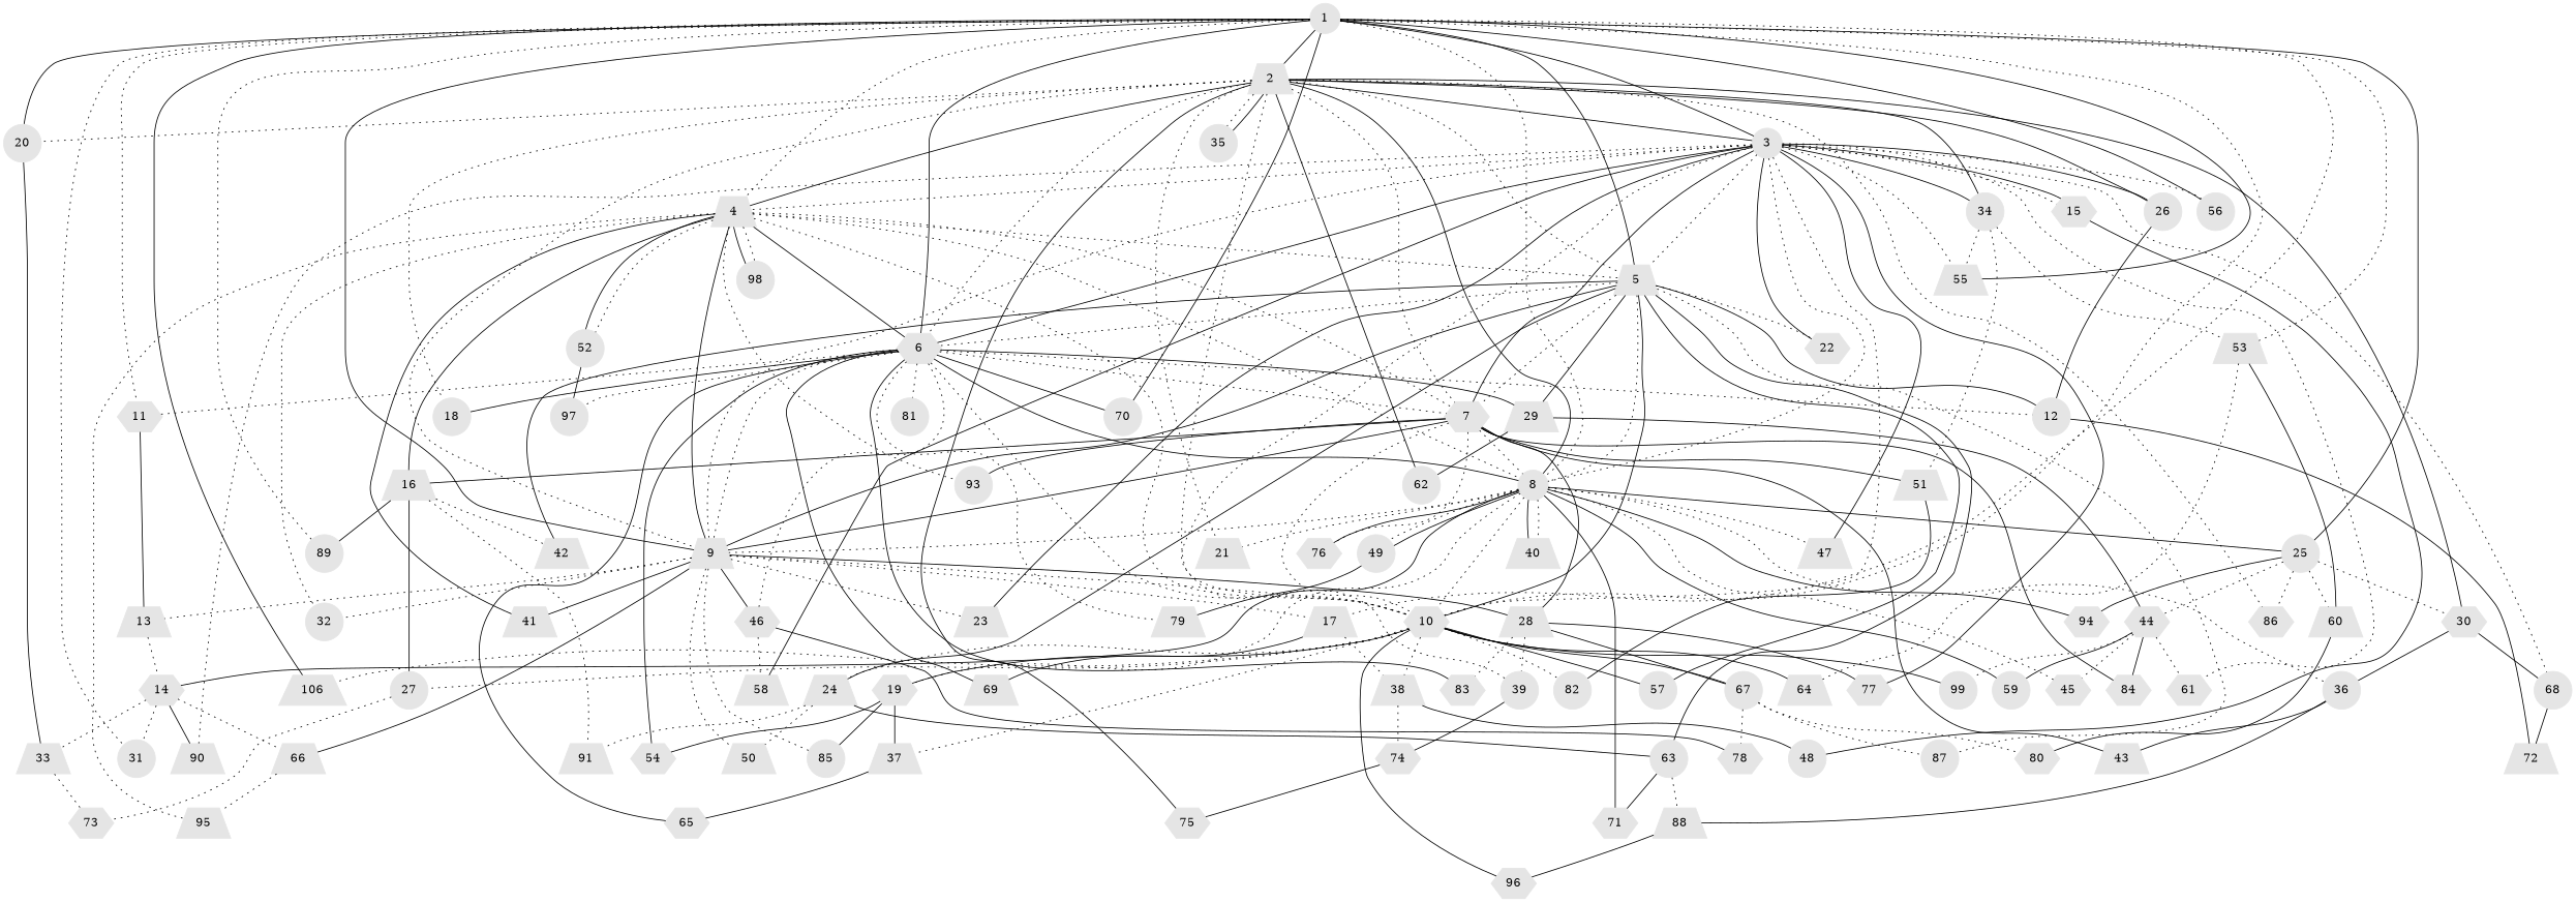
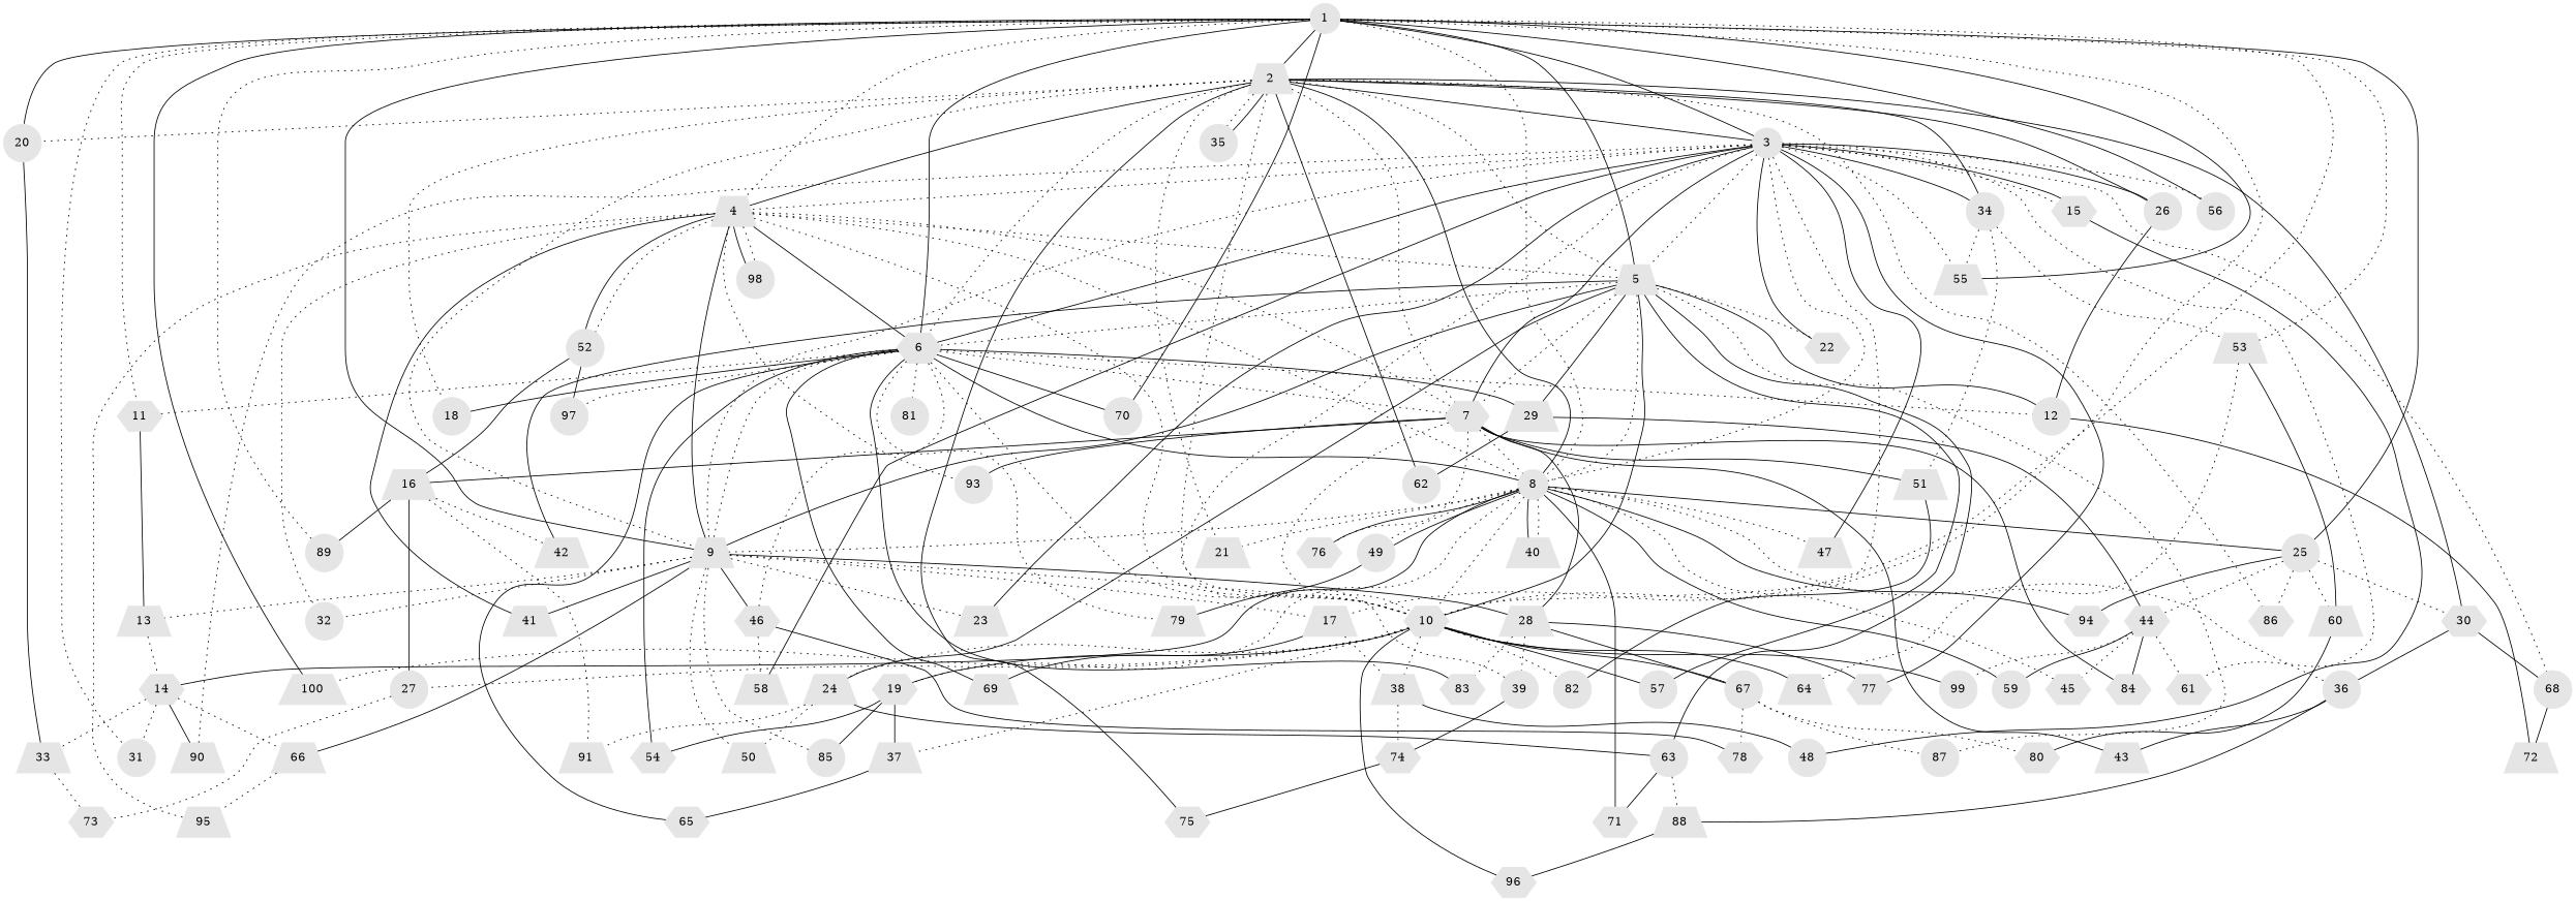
  graph {
    node [color=gray90 shape=trapezium style=filled]
    edge [style=solid]
    2
    1 [shape=circle]
    3 [shape=circle]
    4
    5
    6 [shape=hexagon]
    8 [shape=circle]
    9
    10 [shape=hexagon]
    11 [shape=hexagon]
    17
    20 [shape=circle]
    25 [shape=circle]
    31 [shape=circle]
    53
    56 [shape=circle]
    70 [shape=circle]
    89 [shape=circle]
-   100 [label=106]
+   100
    55
    7 [shape=hexagon]
    18 [shape=circle]
    21
    26 [shape=circle]
    30 [shape=hexagon]
    34 [shape=circle]
    35 [shape=circle]
    62 [shape=circle]
    75 [shape=hexagon]
    86 [shape=hexagon]
    15 [shape=hexagon]
    22 [shape=hexagon]
    23
    39 [shape=circle]
    47
    58
    61 [shape=hexagon]
    68 [shape=circle]
    77 [shape=hexagon]
    90
    16
    32 [shape=circle]
    41
    52 [shape=circle]
    93 [shape=circle]
    95
    98 [shape=circle]
    12 [shape=circle]
    24
    29
    42
    57 [shape=circle]
    63 [shape=circle]
    87 [shape=circle]
    46 [shape=hexagon]
    54 [shape=hexagon]
    65 [shape=hexagon]
    69
    79
    81 [shape=circle]
    83 [shape=hexagon]
    97 [shape=circle]
    28
    43
    51
    76 [shape=hexagon]
    84 [shape=hexagon]
    14 [shape=hexagon]
    19 [shape=hexagon]
    36 [shape=circle]
    40
    45 [shape=hexagon]
    49 [shape=circle]
    59 [shape=circle]
    71 [shape=hexagon]
    94 [shape=hexagon]
    13
    50
    66
    85 [shape=circle]
    27 [shape=circle]
    37
    38
    64
    67 [shape=circle]
    82 [shape=circle]
    96 [shape=hexagon]
    99 [shape=circle]
    33
    44 [shape=hexagon]
    60
    48 [shape=circle]
    74 [shape=hexagon]
    72
    91
    88
    78 [shape=hexagon]
    73 [shape=hexagon]
    80 [shape=hexagon]
    2 -- 3
    2 -- 4
    2 -- 5 [style=dotted]
    2 -- 6 [style=dotted]
    2 -- 8
    2 -- 9 [style=dotted]
    2 -- 10 [style=dotted]
    2 -- 20 [style=dotted]
    2 -- 7 [style=dotted]
    2 -- 18 [style=dotted]
    2 -- 21 [style=dotted]
    2 -- 26
    2 -- 30
    2 -- 34
    2 -- 35 [style=dotted]
    2 -- 35
    2 -- 62
    2 -- 75
    2 -- 86 [style=dotted]
    1 -- 2
    1 -- 3
    1 -- 4 [style=dotted]
    1 -- 5
    1 -- 6
    1 -- 8 [style=dotted]
    1 -- 9
    1 -- 10 [style=dotted]
    1 -- 11 [style=dotted]
    1 -- 17 [style=dotted]
    1 -- 20
    1 -- 25
    1 -- 31 [style=dotted]
    1 -- 53 [style=dotted]
    1 -- 56
    1 -- 70
    1 -- 89 [style=dotted]
    1 -- 100
    1 -- 55
    3 -- 4 [style=dotted]
    3 -- 5 [style=dotted]
    3 -- 6
    3 -- 8 [style=dotted]
    3 -- 9 [style=dotted]
    3 -- 10 [style=dotted]
    3 -- 56 [style=dotted]
    3 -- 55 [style=dotted]
    3 -- 7
    3 -- 26
    3 -- 34
    3 -- 15 [style=dotted]
    3 -- 15
    3 -- 22
    3 -- 23
    3 -- 39 [style=dotted]
    3 -- 47
    3 -- 58
    3 -- 61 [style=dotted]
    3 -- 68 [style=dotted]
    3 -- 77
    3 -- 90 [style=dotted]
    4 -- 5 [style=dotted]
    4 -- 6
    4 -- 8 [style=dotted]
    4 -- 9
    4 -- 10 [style=dotted]
    4 -- 7 [style=dotted]
-   4 -- 16
+   52 -- 16
    4 -- 32 [style=dotted]
    4 -- 41
    4 -- 52
    4 -- 52 [style=dotted]
    4 -- 93 [style=dotted]
    4 -- 95 [style=dotted]
    4 -- 98
    4 -- 98 [style=dotted]
    5 -- 6 [style=dotted]
    5 -- 8 [style=dotted]
    5 -- 9
    5 -- 10
    5 -- 7 [style=dotted]
    5 -- 22 [style=dotted]
    5 -- 12
    5 -- 24
    5 -- 29
    5 -- 42
    5 -- 57
    5 -- 63
    5 -- 87 [style=dotted]
    6 -- 8
    6 -- 9 [style=dotted]
    6 -- 10 [style=dotted]
    6 -- 11 [style=dotted]
    6 -- 70
    6 -- 7 [style=dotted]
    6 -- 18
    6 -- 12 [style=dotted]
    6 -- 29
    6 -- 46 [style=dotted]
    6 -- 54
    6 -- 65
    6 -- 69
    6 -- 79 [style=dotted]
    6 -- 81 [style=dotted]
    6 -- 83
    6 -- 97 [style=dotted]
    8 -- 9 [style=dotted]
    8 -- 10 [style=dotted]
    8 -- 25
    8 -- 21 [style=dotted]
    8 -- 47 [style=dotted]
    8 -- 76
    8 -- 14
    8 -- 19 [style=dotted]
    8 -- 36 [style=dotted]
    8 -- 40
    8 -- 40 [style=dotted]
    8 -- 45 [style=dotted]
    8 -- 49 [style=dotted]
    8 -- 49
    8 -- 59
    8 -- 71
    8 -- 94
    9 -- 10 [style=dotted]
    9 -- 17 [style=dotted]
    9 -- 23 [style=dotted]
    9 -- 32 [style=dotted]
    9 -- 41
    9 -- 46
    9 -- 28
    9 -- 13 [style=dotted]
    9 -- 50 [style=dotted]
    9 -- 66
    9 -- 85 [style=dotted]
    10 -- 100 [style=dotted]
    10 -- 24 [style=dotted]
    10 -- 57
    10 -- 19
    10 -- 27 [style=dotted]
    10 -- 37 [style=dotted]
    10 -- 38 [style=dotted]
    10 -- 64
    10 -- 67
    10 -- 82 [style=dotted]
    10 -- 96
    10 -- 99
    11 -- 13
    17 -- 69
    17 -- 38 [style=dotted]
    20 -- 33
    25 -- 30 [style=dotted]
    25 -- 86 [style=dotted]
    25 -- 94
    25 -- 44 [style=dotted]
    25 -- 60 [style=dotted]
    53 -- 64 [style=dotted]
    53 -- 60
    7 -- 8 [style=dotted]
-   7 -- 9
    7 -- 10 [style=dotted]
    7 -- 16
    7 -- 93
    7 -- 28
    7 -- 43
    7 -- 51
    7 -- 76 [style=dotted]
    7 -- 84
    26 -- 12
    30 -- 68
    30 -- 36
    34 -- 53 [style=dotted]
    34 -- 55 [style=dotted]
    34 -- 51 [style=dotted]
    15 -- 48
    39 -- 74
    68 -- 72
    16 -- 89
    16 -- 42 [style=dotted]
    16 -- 27
    16 -- 91 [style=dotted]
    52 -- 97
    12 -- 72
    24 -- 63
    24 -- 50 [style=dotted]
    24 -- 91 [style=dotted]
    29 -- 62
    29 -- 44
    63 -- 71
    63 -- 88 [style=dotted]
    46 -- 58 [style=dotted]
    46 -- 78
    28 -- 39 [style=dotted]
    28 -- 77
    28 -- 83 [style=dotted]
    28 -- 67
    51 -- 82
    14 -- 31 [style=dotted]
    14 -- 90
    14 -- 66 [style=dotted]
    14 -- 33 [style=dotted]
    19 -- 54
    19 -- 85
    19 -- 37
    36 -- 43
    36 -- 88
    49 -- 79
    13 -- 14 [style=dotted]
    66 -- 95 [style=dotted]
    27 -- 73 [style=dotted]
    37 -- 65
    38 -- 48
    38 -- 74 [style=dotted]
    67 -- 87 [style=dotted]
    67 -- 78 [style=dotted]
    67 -- 80 [style=dotted]
    33 -- 73 [style=dotted]
    44 -- 61 [style=dotted]
    44 -- 84
    44 -- 45 [style=dotted]
    44 -- 59
    44 -- 99 [style=dotted]
    60 -- 80
    74 -- 75
    88 -- 96
  }
